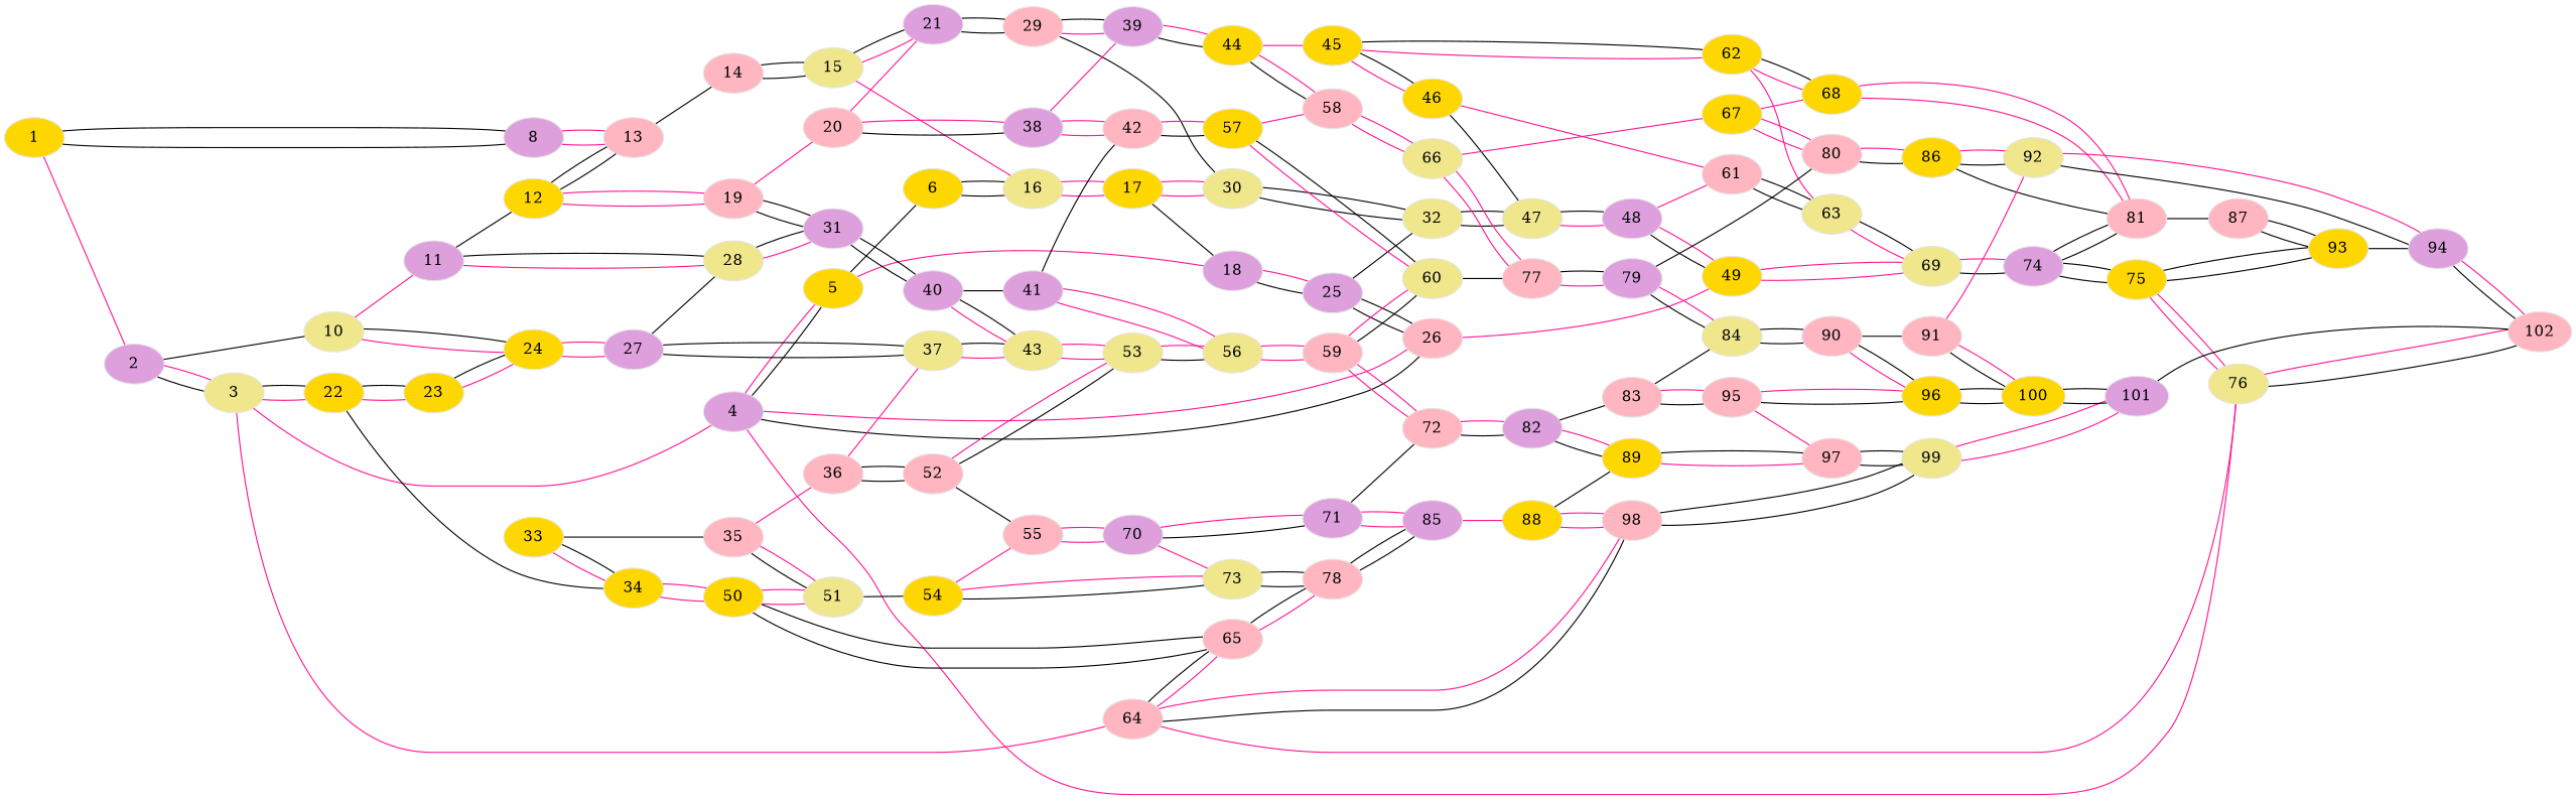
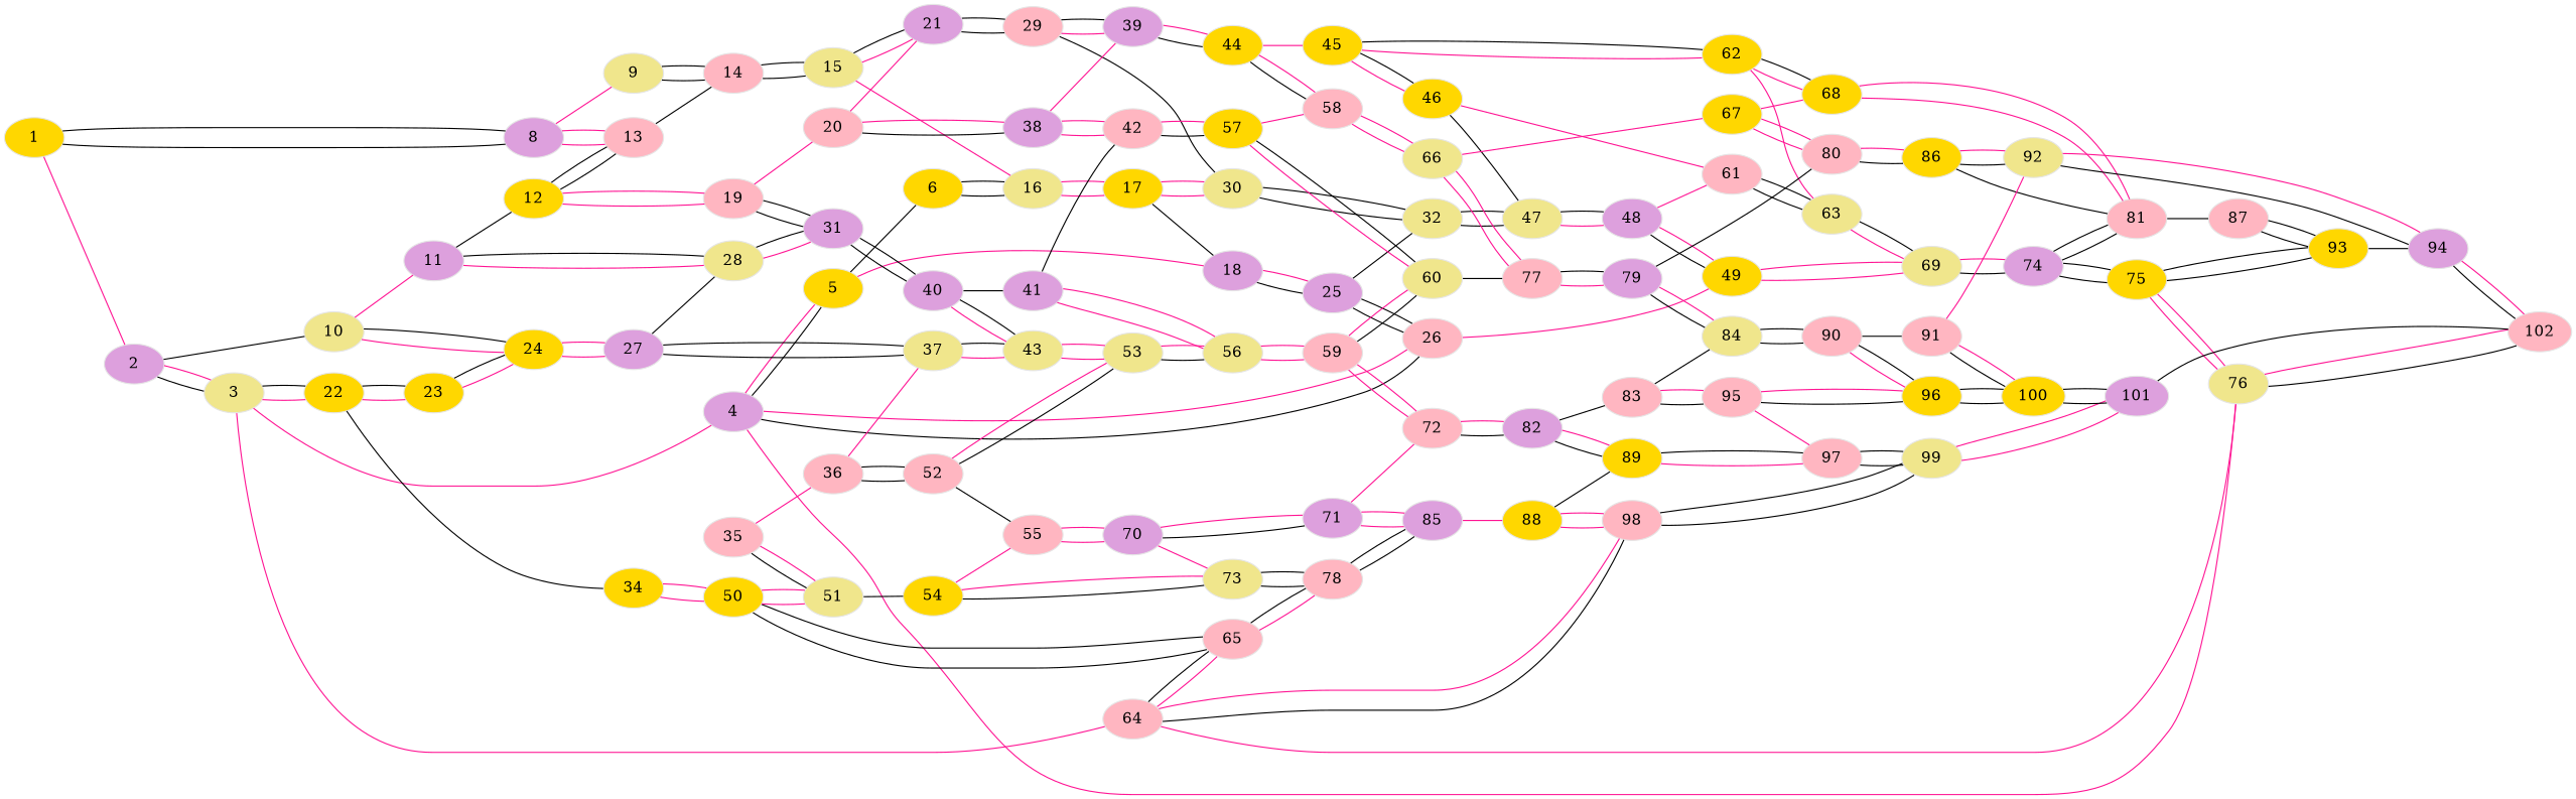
  graph {
    rankdir=LR
    node [color=gray90 fillcolor=lightpink style=filled]
    edge [color=black]
    1 [fillcolor=gold]
    2 [fillcolor=plum]
    8 [fillcolor=plum]
    3 [fillcolor=khaki]
    10 [fillcolor=khaki]
+   9 [fillcolor=khaki]
    13
    4 [fillcolor=plum]
    22 [fillcolor=gold]
    64
    11 [fillcolor=plum]
    24 [fillcolor=gold]
    5 [fillcolor=gold]
    26
    76 [fillcolor=khaki]
    23 [fillcolor=gold]
    34 [fillcolor=gold]
    65
    98
    6 [fillcolor=gold]
    18 [fillcolor=plum]
    49 [fillcolor=gold]
    102
    16 [fillcolor=khaki]
    25 [fillcolor=plum]
    17 [fillcolor=gold]
    14
    15 [fillcolor=khaki]
    12 [fillcolor=gold]
    28 [fillcolor=khaki]
    27 [fillcolor=plum]
    19
    31 [fillcolor=plum]
    20
    21 [fillcolor=plum]
    29
    30 [fillcolor=khaki]
    32 [fillcolor=khaki]
    38 [fillcolor=plum]
    40 [fillcolor=plum]
    39 [fillcolor=plum]
    42
    50 [fillcolor=gold]
    37 [fillcolor=khaki]
    47 [fillcolor=khaki]
    69 [fillcolor=khaki]
    43 [fillcolor=khaki]
    44 [fillcolor=gold]
    41 [fillcolor=plum]
    48 [fillcolor=plum]
-   33 [fillcolor=gold]
    35
    36
    51 [fillcolor=khaki]
    52
    54 [fillcolor=gold]
    53 [fillcolor=khaki]
    55
    57 [fillcolor=gold]
    45 [fillcolor=gold]
    58
    56 [fillcolor=khaki]
    59
    60 [fillcolor=khaki]
    46 [fillcolor=gold]
    62 [fillcolor=gold]
    66 [fillcolor=khaki]
    61
    63 [fillcolor=khaki]
    68 [fillcolor=gold]
    74 [fillcolor=plum]
    78
    73 [fillcolor=khaki]
    70 [fillcolor=plum]
    71 [fillcolor=plum]
    72
    77
    67 [fillcolor=gold]
    82 [fillcolor=plum]
    79 [fillcolor=plum]
    81
    99 [fillcolor=khaki]
    85 [fillcolor=plum]
    80
    86 [fillcolor=gold]
    87
    75 [fillcolor=gold]
    88 [fillcolor=gold]
    83
    89 [fillcolor=gold]
    93 [fillcolor=gold]
    94 [fillcolor=plum]
    84 [fillcolor=khaki]
    90
    92 [fillcolor=khaki]
    95
    97
    96 [fillcolor=gold]
    91
    100 [fillcolor=gold]
    101 [fillcolor=plum]
    1 -- 2 [color=deeppink]
    1 -- 8
    1 -- 8
    2 -- 3
    2 -- 3 [color=deeppink]
    2 -- 10
+   8 -- 9 [color=deeppink]
    8 -- 13 [color=deeppink]
    8 -- 13 [color=deeppink]
    3 -- 4 [color=deeppink]
    3 -- 22 [color=deeppink]
    3 -- 22
    3 -- 64 [color=deeppink]
    10 -- 11 [color=deeppink]
    10 -- 24 [color=deeppink]
    10 -- 24
+   9 -- 14
+   9 -- 14
    13 -- 14
    4 -- 5
    4 -- 5 [color=deeppink]
    4 -- 26
    4 -- 26 [color=deeppink]
    4 -- 76 [color=deeppink]
    22 -- 23 [color=deeppink]
    22 -- 23
    22 -- 34
    64 -- 76 [color=deeppink]
    64 -- 65 [color=deeppink]
    64 -- 65
    64 -- 98
    64 -- 98 [color=deeppink]
    11 -- 12
    11 -- 28 [color=deeppink]
    11 -- 28
    24 -- 27 [color=deeppink]
    24 -- 27 [color=deeppink]
    5 -- 6
    5 -- 18 [color=deeppink]
    26 -- 49 [color=deeppink]
    76 -- 102
    76 -- 102 [color=deeppink]
    23 -- 24 [color=deeppink]
    23 -- 24
    34 -- 50 [color=deeppink]
    34 -- 50 [color=deeppink]
    65 -- 78 [color=deeppink]
    65 -- 78
    98 -- 99
    98 -- 99
    6 -- 16
    6 -- 16
    18 -- 25
    18 -- 25 [color=deeppink]
    49 -- 69 [color=deeppink]
    49 -- 69 [color=deeppink]
    16 -- 17 [color=deeppink]
    16 -- 17 [color=deeppink]
    25 -- 26
    25 -- 26
    25 -- 32
    17 -- 18
    17 -- 30 [color=deeppink]
    17 -- 30 [color=deeppink]
    14 -- 15
    14 -- 15
    15 -- 16 [color=deeppink]
    15 -- 21 [color=deeppink]
    15 -- 21
    12 -- 13
    12 -- 13
    12 -- 19 [color=deeppink]
    12 -- 19 [color=deeppink]
    28 -- 31 [color=deeppink]
    28 -- 31
    27 -- 28
    27 -- 37
    27 -- 37
    19 -- 31
    19 -- 31
    19 -- 20 [color=deeppink]
    31 -- 40
    31 -- 40
    20 -- 21 [color=deeppink]
    20 -- 38
    20 -- 38 [color=deeppink]
    21 -- 29
    21 -- 29
    29 -- 30
    29 -- 39 [color=deeppink]
    29 -- 39
    30 -- 32
    30 -- 32
    32 -- 47
    32 -- 47
    38 -- 39 [color=deeppink]
    38 -- 42 [color=deeppink]
    38 -- 42 [color=deeppink]
    40 -- 43 [color=deeppink]
    40 -- 43
    40 -- 41
    39 -- 44
    39 -- 44 [color=deeppink]
    42 -- 57
    42 -- 57 [color=deeppink]
    50 -- 65
    50 -- 65
    50 -- 51 [color=deeppink]
    50 -- 51 [color=deeppink]
    37 -- 43 [color=deeppink]
    37 -- 43
    47 -- 48 [color=deeppink]
    47 -- 48
    69 -- 74
    69 -- 74 [color=deeppink]
    43 -- 53 [color=deeppink]
    43 -- 53 [color=deeppink]
    44 -- 45 [color=deeppink]
    44 -- 58
    44 -- 58 [color=deeppink]
    41 -- 42
    41 -- 56 [color=deeppink]
    41 -- 56 [color=deeppink]
    48 -- 49
    48 -- 49 [color=deeppink]
    48 -- 61 [color=deeppink]
-   33 -- 34 [color=deeppink]
-   33 -- 34
-   33 -- 35
    35 -- 36 [color=deeppink]
    35 -- 51
    35 -- 51 [color=deeppink]
    36 -- 37 [color=deeppink]
    36 -- 52
    36 -- 52
    51 -- 54
    52 -- 53
    52 -- 53 [color=deeppink]
    52 -- 55
    54 -- 55 [color=deeppink]
    54 -- 73
    54 -- 73 [color=deeppink]
    53 -- 56
    53 -- 56 [color=deeppink]
    55 -- 70 [color=deeppink]
    55 -- 70 [color=deeppink]
    57 -- 58 [color=deeppink]
    57 -- 60 [color=deeppink]
    57 -- 60
    45 -- 46 [color=deeppink]
    45 -- 46
    45 -- 62 [color=deeppink]
    45 -- 62
    58 -- 66 [color=deeppink]
    58 -- 66 [color=deeppink]
    56 -- 59 [color=deeppink]
    56 -- 59 [color=deeppink]
    59 -- 60
    59 -- 60 [color=deeppink]
    59 -- 72 [color=deeppink]
    59 -- 72 [color=deeppink]
    60 -- 77
    46 -- 47
    46 -- 61 [color=deeppink]
    62 -- 63 [color=deeppink]
    62 -- 68 [color=deeppink]
    62 -- 68
    66 -- 77 [color=deeppink]
    66 -- 77 [color=deeppink]
    66 -- 67 [color=deeppink]
    61 -- 63
    61 -- 63
    63 -- 69 [color=deeppink]
    63 -- 69
    68 -- 81 [color=deeppink]
    68 -- 81 [color=deeppink]
    74 -- 81
    74 -- 81
    74 -- 75
    74 -- 75
    78 -- 85
    78 -- 85
    73 -- 78
    73 -- 78
    70 -- 73 [color=deeppink]
    70 -- 71
    70 -- 71 [color=deeppink]
-   71 -- 72
+   71 -- 72 [color=deeppink]
    71 -- 85 [color=deeppink]
    71 -- 85 [color=deeppink]
    72 -- 82
    72 -- 82 [color=deeppink]
    77 -- 79 [color=deeppink]
    77 -- 79
    67 -- 68 [color=deeppink]
    67 -- 80 [color=deeppink]
    67 -- 80 [color=deeppink]
    82 -- 83
    82 -- 89
    82 -- 89 [color=deeppink]
    79 -- 80
    79 -- 84
    79 -- 84 [color=deeppink]
    81 -- 87
    99 -- 101 [color=deeppink]
    99 -- 101 [color=deeppink]
    85 -- 88 [color=deeppink]
    80 -- 86
    80 -- 86 [color=deeppink]
    86 -- 81
    86 -- 92
    86 -- 92 [color=deeppink]
    87 -- 93
    87 -- 93
    75 -- 76 [color=deeppink]
    75 -- 76 [color=deeppink]
    75 -- 93
    75 -- 93
    88 -- 98 [color=deeppink]
    88 -- 98 [color=deeppink]
    88 -- 89
    83 -- 84
    83 -- 95
    83 -- 95 [color=deeppink]
    89 -- 97 [color=deeppink]
    89 -- 97
    93 -- 94
    94 -- 102
    94 -- 102 [color=deeppink]
    84 -- 90
    84 -- 90
    90 -- 96 [color=deeppink]
    90 -- 96
    90 -- 91
    92 -- 94
    92 -- 94 [color=deeppink]
    95 -- 97 [color=deeppink]
    95 -- 96
    95 -- 96 [color=deeppink]
    97 -- 99
    97 -- 99
    96 -- 100
    96 -- 100
    91 -- 92 [color=deeppink]
    91 -- 100
    91 -- 100 [color=deeppink]
    100 -- 101
    100 -- 101
    101 -- 102
  }
